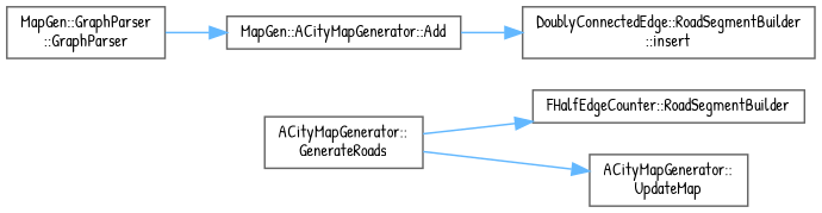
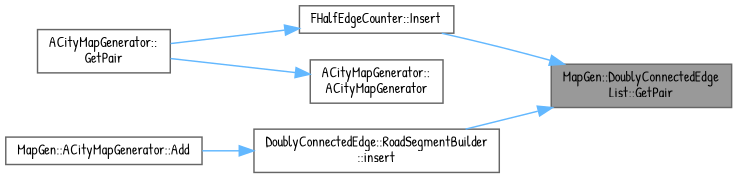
  digraph {
    fontname="Patrick Hand"
    rankdir=RL
    node [color=grey40 fillcolor=white fontname="Patrick Hand" fontsize=10 shape=box style=filled]
    edge [color=steelblue1 dir=back fontname="Patrick Hand" fontsize=10 labelfontname=Helvetica labelfontsize=10 style=solid]
-   n2 [height=0.2 label="FHalfEdgeCounter::RoadSegmentBuilder" width=0.4]
+   n1 [color=gray40 fillcolor=grey60 fontcolor=black height=0.2 label="MapGen::DoublyConnectedEdge\lList::GetPair" width=0.4]
+   n2 [height=0.2 label="FHalfEdgeCounter::Insert" width=0.4]
    n3 [height=0.2 label="DoublyConnectedEdge::RoadSegmentBuilder\l::insert" width=0.4]
-   n4 [height=0.2 label="ACityMapGenerator::\lGenerateRoads" width=0.4]
+   n4 [height=0.2 label="ACityMapGenerator::\lGetPair" width=0.4]
    n5 [height=0.2 label="MapGen::ACityMapGenerator::Add" width=0.4]
-   n6 [height=0.2 label="ACityMapGenerator::\lUpdateMap" width=0.4]
-   n7 [height=0.2 label="MapGen::GraphParser\l::GraphParser" width=0.4]
+   n6 [height=0.2 label="ACityMapGenerator::\lACityMapGenerator" width=0.4]
+   n1 -> n2
+   n1 -> n3
    n2 -> n4
    n3 -> n5
-   n5 -> n7
    n6 -> n4
  }
